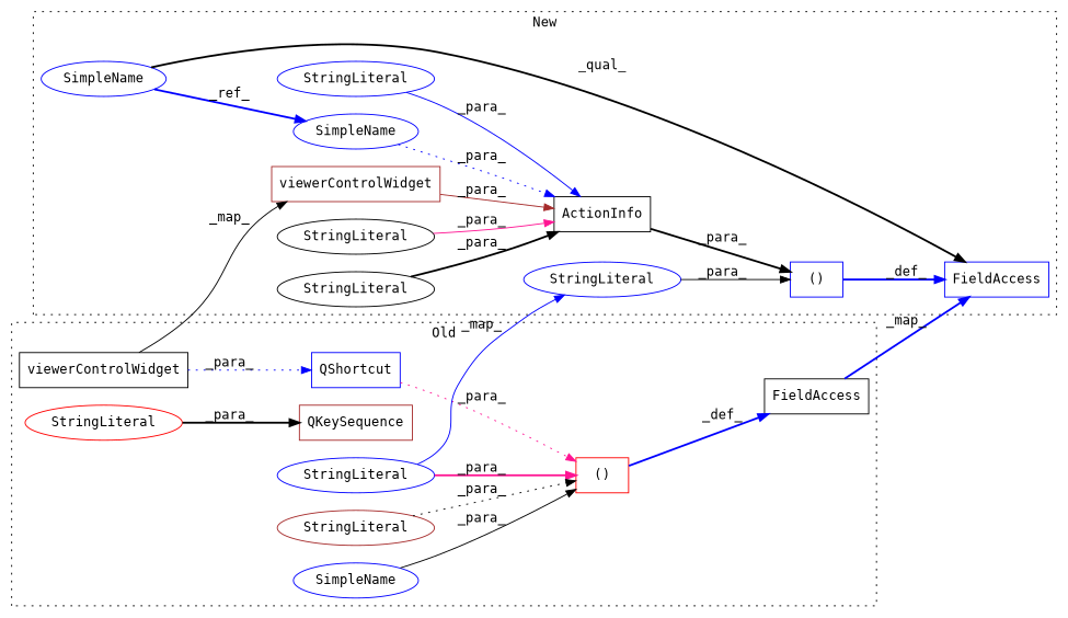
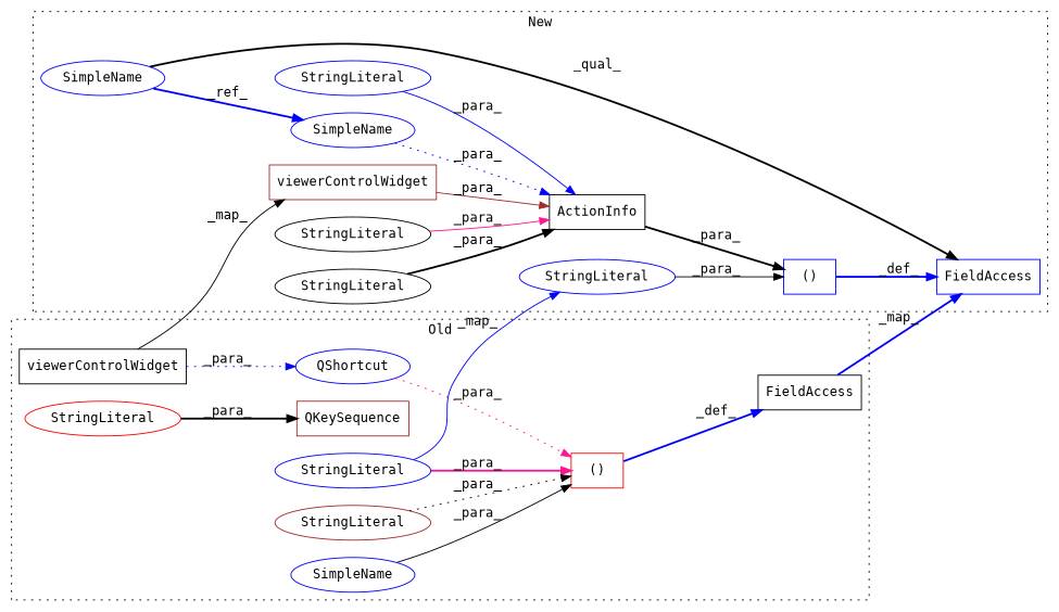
  digraph {
    fontname="DejaVu Sans Mono"
    rankdir=LR
    node [a=45 color=blue fontname="DejaVu Sans Mono" l=27 s=12119 shape=ellipse]
    edge [color=black fontname="DejaVu Sans Mono" style=bold]
-   n1 [a=32 l="10,1" label=QShortcut s="12191,12263" shape=box]
+   n1 [a=32 l="10,1" label=QShortcut s="12191,12263"]
    n2 [a=32 color=brown l="13,1" label=QKeySequence s="12201,12217" shape=box]
    n3 [color=red l=3 label=StringLiteral s=12214]
    n4 [a=106 color=red l=168 label="()" shape=box]
    n5 [a=32 color=black l=21 label=viewerControlWidget s=12224 shape=box]
    n6 [a=22 color=black l=31 label=FieldAccess s=12080 shape=box]
    n7 [l=19 label=StringLiteral]
    n8 [color=brown label=StringLiteral s=12151]
    n9 [a=42 l=10 label=SimpleName s=12277]
    n10 [a=32 color=black l="11,1" label=ActionInfo s="12208,12350" shape=box]
    n11 [color=black l=19 label=StringLiteral s=12219]
    n12 [color=black label=StringLiteral s=12267]
    n13 [label=StringLiteral s=12239]
    n14 [a=106 l=159 label="()" s=12192 shape=box]
    n15 [a=32 color=brown l=21 label=viewerControlWidget s=12318 shape=box]
    n16 [a=42 l=10 label=SimpleName s=11630]
    n17 [a=22 l=31 label=FieldAccess s=12153 shape=box]
    n18 [l=3 label=StringLiteral s=12192]
    n19 [a=42 l=10 label=SimpleName s=12340]
    subgraph cluster_1 {
      label=Old
      style=dotted
      n1
      n2
      n3
      n4
      n5
      n6
      n7
      n8
      n9
    }
    subgraph cluster_2 {
      label=New
      style=dotted
      n10
      n11
      n12
      n13
      n14
      n15
      n16
      n17
      n18
      n19
    }
    n1 -> n4 [color=deeppink label=_para_ style=dotted]
    n3 -> n2 [label=_para_]
    n4 -> n6 [color=blue label=_def_]
    n5 -> n1 [color=blue label=_para_ style=dotted]
    n5 -> n15 [label=_map_ style=solid]
    n6 -> n17 [color=blue label=_map_]
    n7 -> n4 [color=deeppink label=_para_]
    n7 -> n18 [color=blue label=_map_ style=solid]
    n8 -> n4 [label=_para_ style=dotted]
    n9 -> n4 [label=_para_ style=solid]
    n10 -> n14 [label=_para_]
    n11 -> n10 [color=deeppink label=_para_ style=solid]
    n12 -> n10 [label=_para_]
    n13 -> n10 [color=blue label=_para_ style=solid]
    n14 -> n17 [color=blue label=_def_]
    n15 -> n10 [color=brown label=_para_ style=solid]
    n16 -> n17 [label=_qual_]
    n16 -> n19 [color=blue label=_ref_]
    n18 -> n14 [label=_para_ style=solid]
    n19 -> n10 [color=blue label=_para_ style=dotted]
  }
